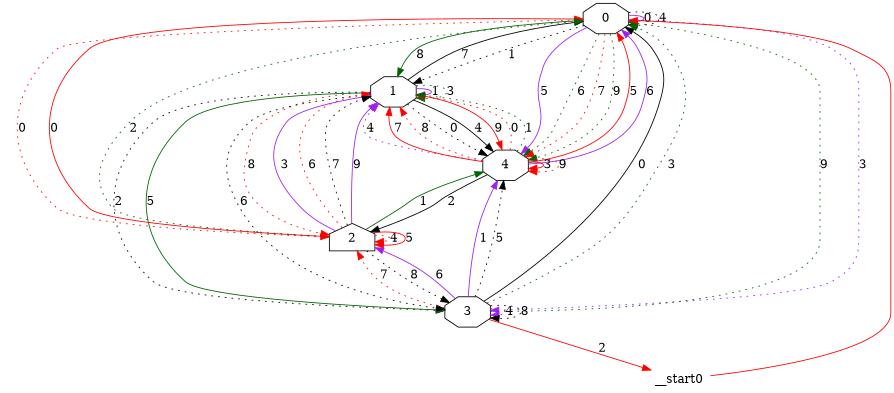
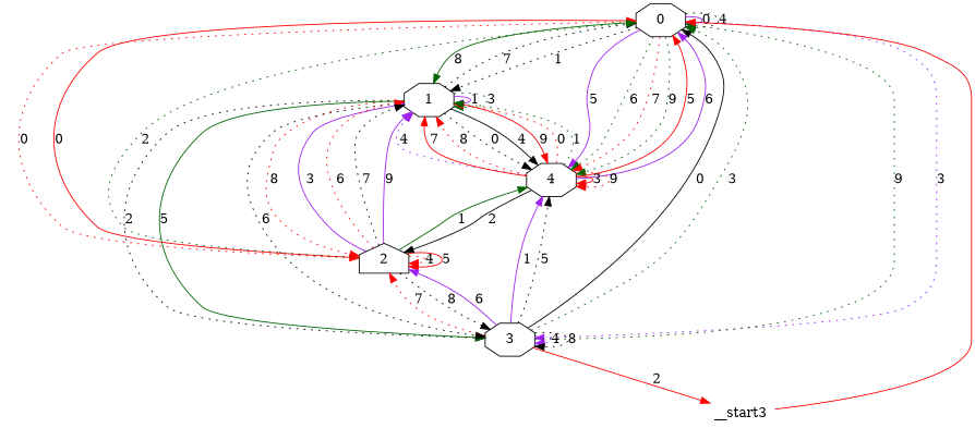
  digraph {
    node [shape=octagon]
    edge [color=red style=dotted]
    n1 [label=0]
    n2 [label=1]
    n3 [label=2 shape=house]
    n4 [label=3]
    n5 [label=4]
-   __start0 [height=0 shape=none width=0]
+   __start0 [height=0 shape=none width=0 label=__start3]
    n1 -> n1 [color=purple label=0 style=solid]
    n1 -> n1 [color=black label=4]
    n1 -> n2 [color=black label=1]
    n1 -> n2 [color=darkgreen label=8 style=solid]
    n1 -> n3 [label=0]
    n1 -> n4 [color=purple label=3]
    n1 -> n5 [color=purple label=5 style=solid]
    n1 -> n5 [color=darkgreen label=6]
    n1 -> n5 [label=7]
    n1 -> n5 [color=darkgreen label=9]
-   n2 -> n1 [color=black label=7 style=solid]
+   n2 -> n1 [color=black label=7]
    n2 -> n2 [color=purple label=1 style=solid]
    n2 -> n2 [color=darkgreen label=3]
    n2 -> n3 [label=8]
    n2 -> n4 [color=black label=2]
    n2 -> n4 [color=darkgreen label=5 style=solid]
    n2 -> n4 [color=black label=6]
    n2 -> n5 [color=black label=0]
    n2 -> n5 [color=black label=4 style=solid]
    n2 -> n5 [label=9 style=solid]
    n3 -> n1 [label=0 style=solid]
    n3 -> n1 [color=darkgreen label=2]
    n3 -> n2 [color=purple label=3 style=solid]
    n3 -> n2 [label=6]
    n3 -> n2 [color=black label=7]
    n3 -> n2 [color=purple label=9 style=solid]
    n3 -> n3 [label=4]
    n3 -> n3 [label=5 style=solid]
    n3 -> n4 [color=black label=8]
    n3 -> n5 [color=darkgreen label=1 style=solid]
    n4 -> n1 [color=black label=0 style=solid]
    n4 -> n1 [color=darkgreen label=3]
    n4 -> n1 [color=darkgreen label=9]
    n4 -> n3 [color=purple label=6 style=solid]
    n4 -> n3 [label=7]
    n4 -> n4 [color=purple label=4]
    n4 -> n4 [color=black label=8]
    n4 -> n5 [color=purple label=1 style=solid]
    n4 -> n5 [color=black label=5]
    n4 -> __start0 [label=2 style=solid]
    n5 -> n1 [label=5 style=solid]
    n5 -> n1 [color=purple label=6 style=solid]
    n5 -> n2 [label=0]
    n5 -> n2 [color=darkgreen label=1]
    n5 -> n2 [color=purple label=4]
    n5 -> n2 [label=7 style=solid]
    n5 -> n2 [label=8]
    n5 -> n3 [color=black label=2 style=solid]
    n5 -> n5 [label=3 style=solid]
    n5 -> n5 [label=9]
    __start0 -> n1 [style=solid]
  }
